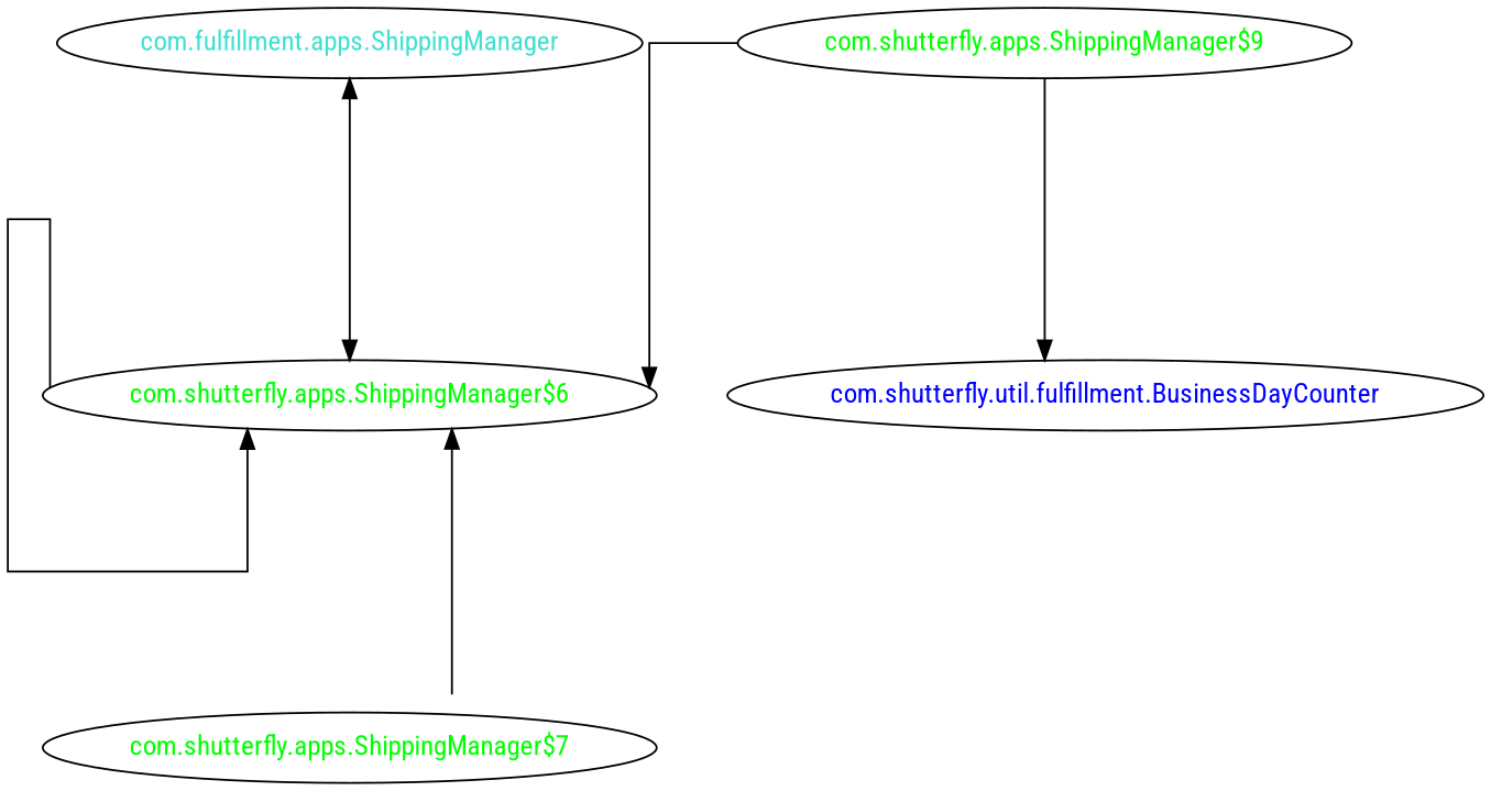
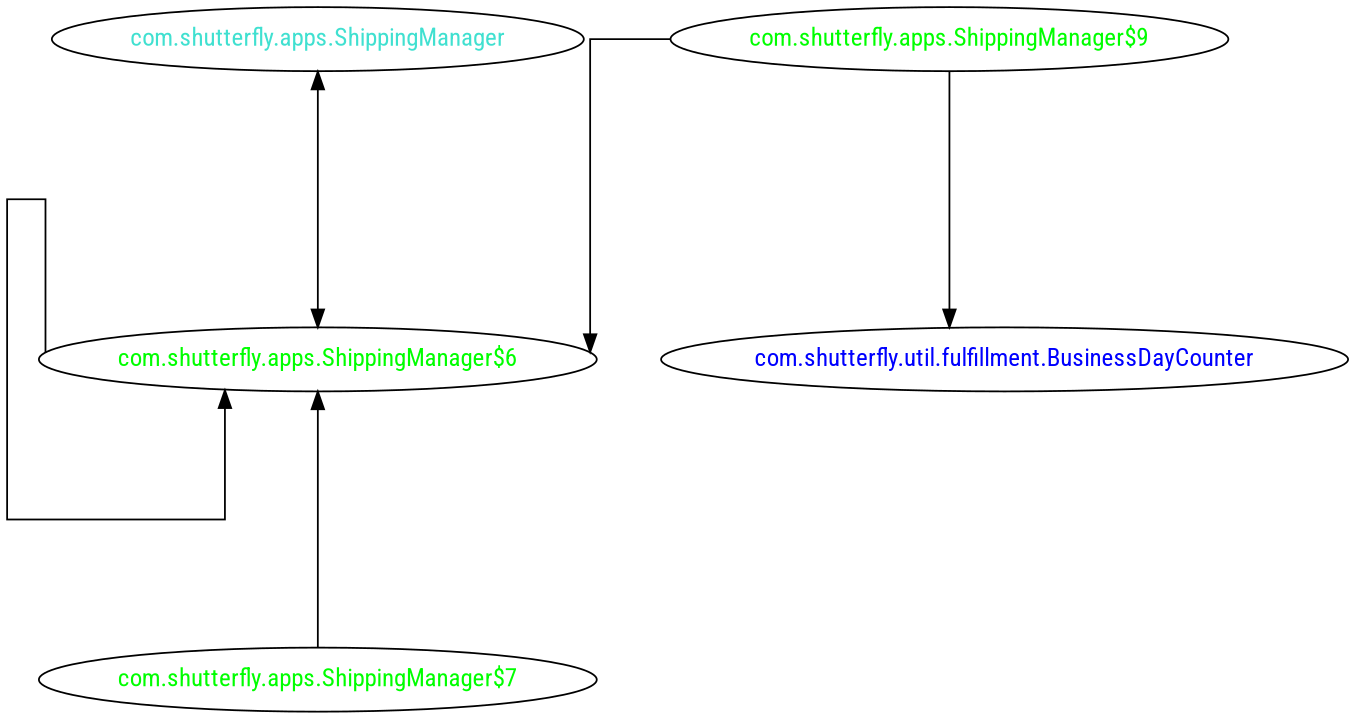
  digraph {
    concentrate=true
    fontname="Roboto Condensed"
    rankdir=TB
    ranksep=2.0
    splines=ortho
    node [fontcolor=green fontname="Roboto Condensed"]
    edge [fontname="Roboto Condensed"]
    "com.shutterfly.apps.ShippingManager$6"
    "com.shutterfly.util.fulfillment.BusinessDayCounter" [fontcolor=blue]
    "com.shutterfly.apps.ShippingManager$7"
    "com.shutterfly.apps.ShippingManager$9"
-   "com.shutterfly.apps.ShippingManager" [fontcolor=turquoise label="com.fulfillment.apps.ShippingManager"]
+   "com.shutterfly.apps.ShippingManager" [fontcolor=turquoise]
    "com.shutterfly.apps.ShippingManager$6" -> "com.shutterfly.apps.ShippingManager$6"
-   "com.shutterfly.apps.ShippingManager$6" -> "com.shutterfly.apps.ShippingManager$7"
+   "com.shutterfly.apps.ShippingManager$7" -> "com.shutterfly.apps.ShippingManager$6"
    "com.shutterfly.apps.ShippingManager$9" -> "com.shutterfly.apps.ShippingManager$6"
    "com.shutterfly.apps.ShippingManager$9" -> "com.shutterfly.util.fulfillment.BusinessDayCounter"
    "com.shutterfly.apps.ShippingManager" -> "com.shutterfly.apps.ShippingManager$6" [dir=both]
  }
